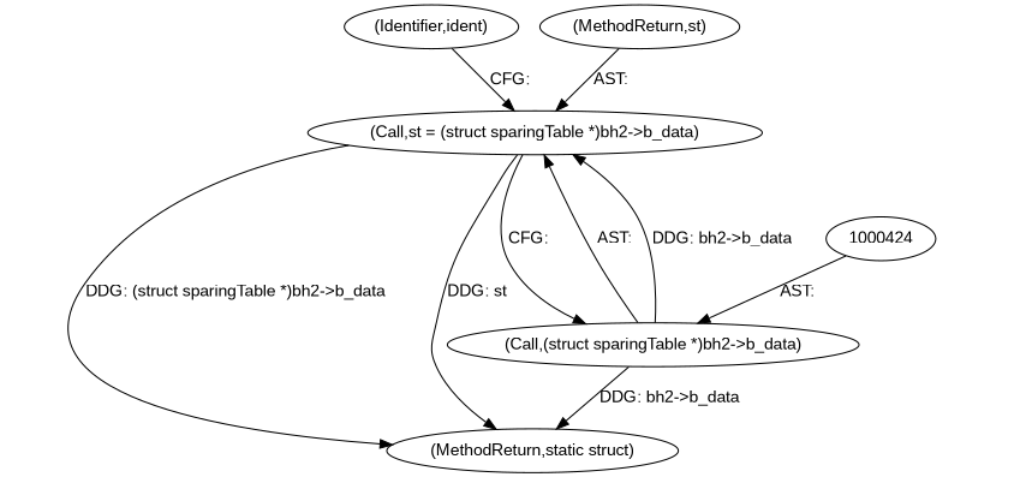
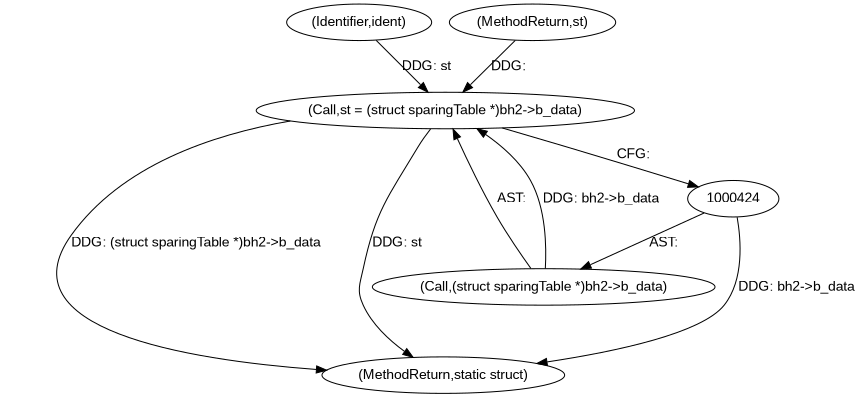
  digraph {
    fontname="Liberation Sans"
    node [fontname="Liberation Sans"]
    edge [fontname="Liberation Sans"]
    n1 [label="(Call,st = (struct sparingTable *)bh2->b_data)"]
    n2 [label="(Call,(struct sparingTable *)bh2->b_data)"]
    n3 [label="(MethodReturn,static struct)"]
    n4 [label="(Identifier,ident)"]
    n5 [label="(MethodReturn,st)"]
    1000424
-   n1 -> n2 [label="CFG: "]
+   n1 -> 1000424 [label="CFG: "]
    n1 -> n3 [label="DDG: (struct sparingTable *)bh2->b_data"]
    n1 -> n3 [label="DDG: st"]
    n2 -> n1 [label="AST: "]
    n2 -> n1 [label="DDG: bh2->b_data"]
-   n2 -> n3 [label="DDG: bh2->b_data"]
-   n4 -> n1 [label="CFG: "]
-   n5 -> n1 [label="AST: "]
+   1000424 -> n3 [label="DDG: bh2->b_data"]
+   n4 -> n1 [label="DDG: st"]
+   n5 -> n1 [label="DDG: "]
    1000424 -> n2 [label="AST: "]
  }
